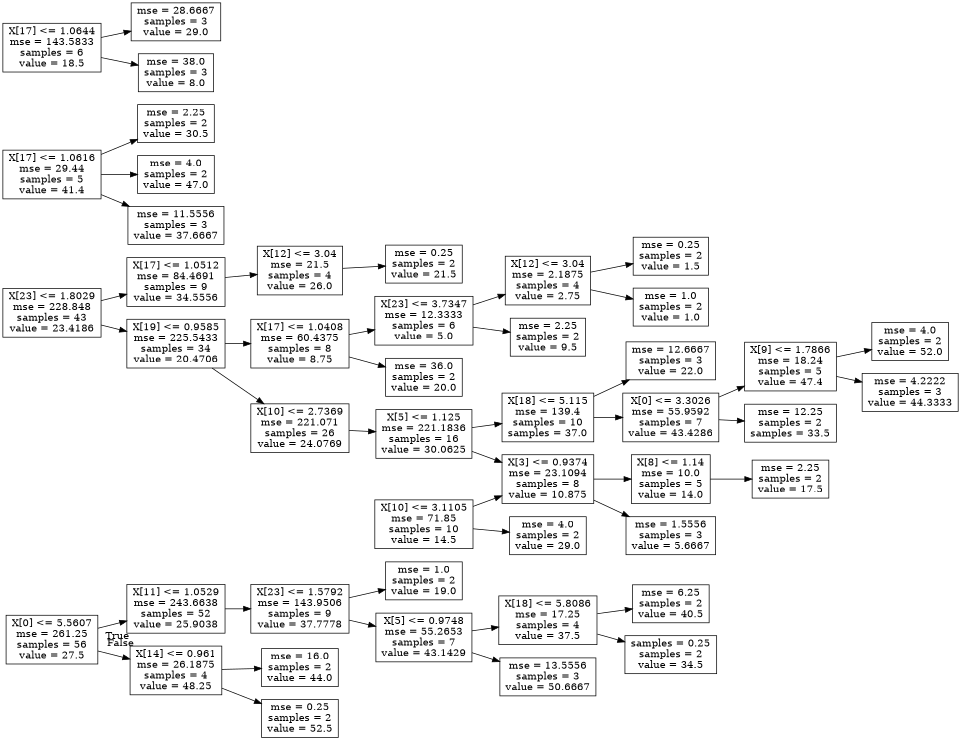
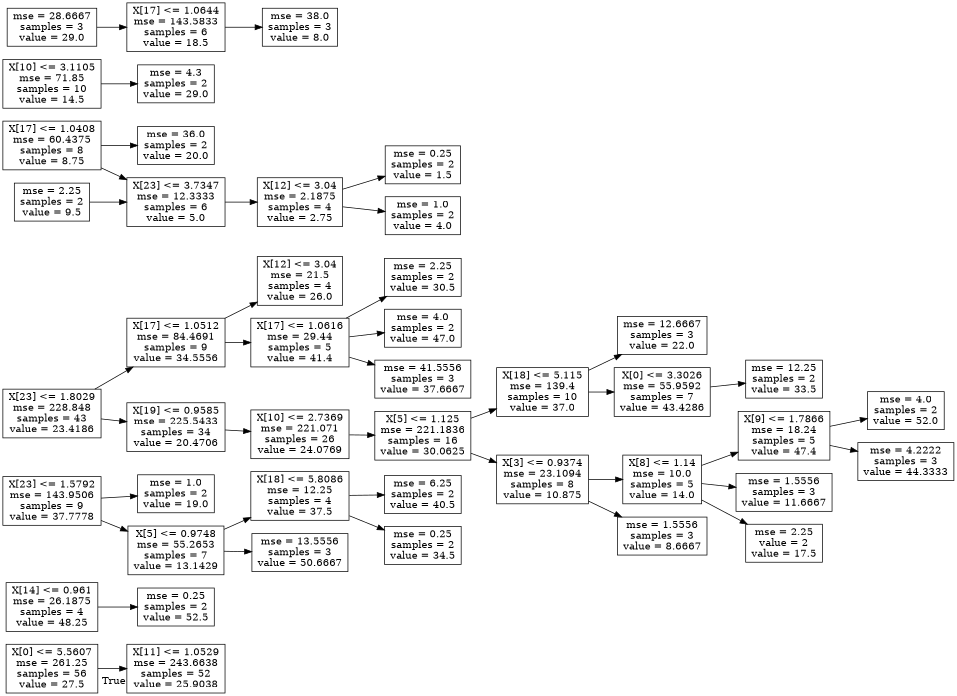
  digraph {
    rankdir=LR
    node [shape=box]
    n1 [label="X[0] <= 5.5607\nmse = 261.25\nsamples = 56\nvalue = 27.5"]
    n2 [label="X[11] <= 1.0529\nmse = 243.6638\nsamples = 52\nvalue = 25.9038"]
    n3 [label="X[14] <= 0.961\nmse = 26.1875\nsamples = 4\nvalue = 48.25"]
    n4 [label="X[23] <= 1.5792\nmse = 143.9506\nsamples = 9\nvalue = 37.7778"]
-   n5 [label="mse = 16.0\nsamples = 2\nvalue = 44.0"]
    n6 [label="mse = 0.25\nsamples = 2\nvalue = 52.5"]
    n7 [label="X[23] <= 1.8029\nmse = 228.848\nsamples = 43\nvalue = 23.4186"]
    n8 [label="X[17] <= 1.0512\nmse = 84.4691\nsamples = 9\nvalue = 34.5556"]
    n9 [label="X[19] <= 0.9585\nmse = 225.5433\nsamples = 34\nvalue = 20.4706"]
    n10 [label="mse = 1.0\nsamples = 2\nvalue = 19.0"]
-   n11 [label="X[5] <= 0.9748\nmse = 55.2653\nsamples = 7\nvalue = 43.1429"]
+   n11 [label="X[5] <= 0.9748\nmse = 55.2653\nsamples = 7\nvalue = 13.1429"]
    n12 [label="X[12] <= 3.04\nmse = 21.5\nsamples = 4\nvalue = 26.0"]
    n13 [label="X[17] <= 1.0616\nmse = 29.44\nsamples = 5\nvalue = 41.4"]
    n14 [label="X[10] <= 2.7369\nmse = 221.071\nsamples = 26\nvalue = 24.0769"]
    n15 [label="X[17] <= 1.0408\nmse = 60.4375\nsamples = 8\nvalue = 8.75"]
-   n16 [label="mse = 0.25\nsamples = 2\nvalue = 21.5"]
    n17 [label="mse = 2.25\nsamples = 2\nvalue = 30.5"]
    n18 [label="mse = 4.0\nsamples = 2\nvalue = 47.0"]
-   n19 [label="mse = 11.5556\nsamples = 3\nvalue = 37.6667"]
+   n19 [label="mse = 41.5556\nsamples = 3\nvalue = 37.6667"]
    n20 [label="X[5] <= 1.125\nmse = 221.1836\nsamples = 16\nvalue = 30.0625"]
    n21 [label="mse = 36.0\nsamples = 2\nvalue = 20.0"]
    n22 [label="X[23] <= 3.7347\nmse = 12.3333\nsamples = 6\nvalue = 5.0"]
-   n23 [label="X[18] <= 5.115\nmse = 139.4\nsamples = 10\nsamples = 37.0"]
+   n23 [label="X[18] <= 5.115\nmse = 139.4\nsamples = 10\nvalue = 37.0"]
    n24 [label="X[3] <= 0.9374\nmse = 23.1094\nsamples = 8\nvalue = 10.875"]
    n25 [label="X[10] <= 3.1105\nmse = 71.85\nsamples = 10\nvalue = 14.5"]
-   n26 [label="mse = 4.0\nsamples = 2\nvalue = 29.0"]
+   n26 [label="mse = 4.3\nsamples = 2\nvalue = 29.0"]
    n27 [label="mse = 12.6667\nsamples = 3\nvalue = 22.0"]
    n28 [label="X[0] <= 3.3026\nmse = 55.9592\nsamples = 7\nvalue = 43.4286"]
    n29 [label="X[17] <= 1.0644\nmse = 143.5833\nsamples = 6\nvalue = 18.5"]
    n30 [label="mse = 28.6667\nsamples = 3\nvalue = 29.0"]
    n31 [label="mse = 38.0\nsamples = 3\nvalue = 8.0"]
-   n32 [label="mse = 12.25\nsamples = 2\nsamples = 33.5"]
+   n32 [label="mse = 12.25\nsamples = 2\nvalue = 33.5"]
    n33 [label="X[9] <= 1.7866\nmse = 18.24\nsamples = 5\nvalue = 47.4"]
    n34 [label="mse = 4.0\nsamples = 2\nvalue = 52.0"]
    n35 [label="mse = 4.2222\nsamples = 3\nvalue = 44.3333"]
    n36 [label="X[8] <= 1.14\nmse = 10.0\nsamples = 5\nvalue = 14.0"]
-   n37 [label="mse = 1.5556\nsamples = 3\nvalue = 5.6667"]
-   n39 [label="mse = 2.25\nsamples = 2\nvalue = 17.5"]
+   n37 [label="mse = 1.5556\nsamples = 3\nvalue = 8.6667"]
+   n38 [label="mse = 1.5556\nsamples = 3\nvalue = 11.6667"]
+   n39 [label="mse = 2.25\nvalue = 2\nvalue = 17.5"]
    n40 [label="mse = 2.25\nsamples = 2\nvalue = 9.5"]
    n41 [label="X[12] <= 3.04\nmse = 2.1875\nsamples = 4\nvalue = 2.75"]
    n42 [label="mse = 0.25\nsamples = 2\nvalue = 1.5"]
-   n43 [label="mse = 1.0\nsamples = 2\nvalue = 1.0"]
-   n44 [label="X[18] <= 5.8086\nmse = 17.25\nsamples = 4\nvalue = 37.5"]
+   n43 [label="mse = 1.0\nsamples = 2\nvalue = 4.0"]
+   n44 [label="X[18] <= 5.8086\nmse = 12.25\nsamples = 4\nvalue = 37.5"]
    n45 [label="mse = 13.5556\nsamples = 3\nvalue = 50.6667"]
    n46 [label="mse = 6.25\nsamples = 2\nvalue = 40.5"]
-   n47 [label="samples = 0.25\nsamples = 2\nvalue = 34.5"]
+   n47 [label="mse = 0.25\nsamples = 2\nvalue = 34.5"]
    n1 -> n2 [headlabel=True labelangle=45 labeldistance=2.5]
-   n1 -> n3 [headlabel=False labelangle=-45 labeldistance=2.5]
-   n2 -> n4
-   n3 -> n5
    n3 -> n6
    n4 -> n10
    n4 -> n11
    n7 -> n8
    n7 -> n9
    n8 -> n12
+   n8 -> n13
    n9 -> n14
-   n9 -> n15
    n11 -> n44
    n11 -> n45
-   n12 -> n16
    n13 -> n17
    n13 -> n18
    n13 -> n19
    n14 -> n20
    n15 -> n21
    n15 -> n22
    n20 -> n23
    n20 -> n24
-   n22 -> n40
+   n40 -> n22
    n22 -> n41
    n23 -> n27
    n23 -> n28
    n24 -> n36
    n24 -> n37
-   n25 -> n24
    n25 -> n26
    n28 -> n32
-   n28 -> n33
-   n29 -> n30
+   n36 -> n33
+   n30 -> n29
    n29 -> n31
    n33 -> n34
    n33 -> n35
+   n36 -> n38
    n36 -> n39
    n41 -> n42
    n41 -> n43
    n44 -> n46
    n44 -> n47
  }
